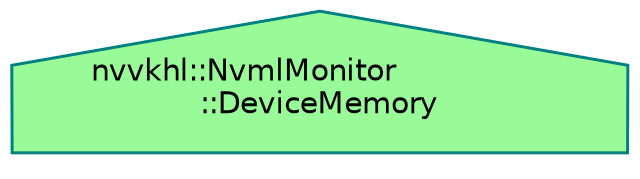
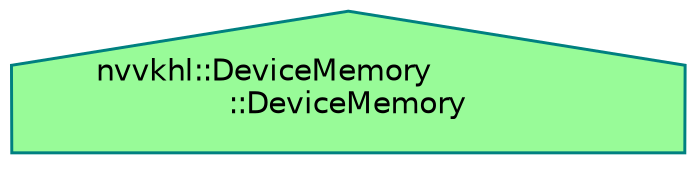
  digraph {
    rankdir=TB
-   n1 [color=teal fillcolor=palegreen fontname=Helvetica fontsize=10 height=0.2 label="nvvkhl::NvmlMonitor\l::DeviceMemory" shape=house style=filled width=0.4]
+   n1 [color=teal fillcolor=palegreen fontname=Helvetica fontsize=10 height=0.2 label="nvvkhl::DeviceMemory\l::DeviceMemory" shape=house style=filled width=0.4]
  }
